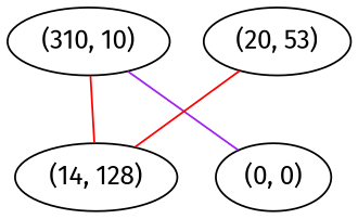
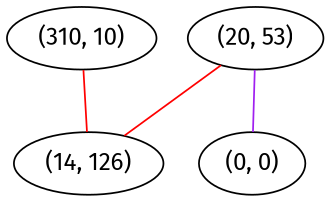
  graph {
    fontname="Fira Sans"
    node [fontname="Fira Sans"]
    edge [color=red fontname="Fira Sans" weight=1]
    "(310, 10)"
-   "(14, 126)" [label="(14, 128)"]
+   "(14, 126)"
    n3 [label="(20, 53)"]
    "(0, 0)"
    "(310, 10)" -- "(14, 126)"
    n3 -- "(14, 126)"
-   "(310, 10)" -- "(0, 0)" [color=purple weight=4]
+   n3 -- "(0, 0)" [color=purple weight=4]
  }
